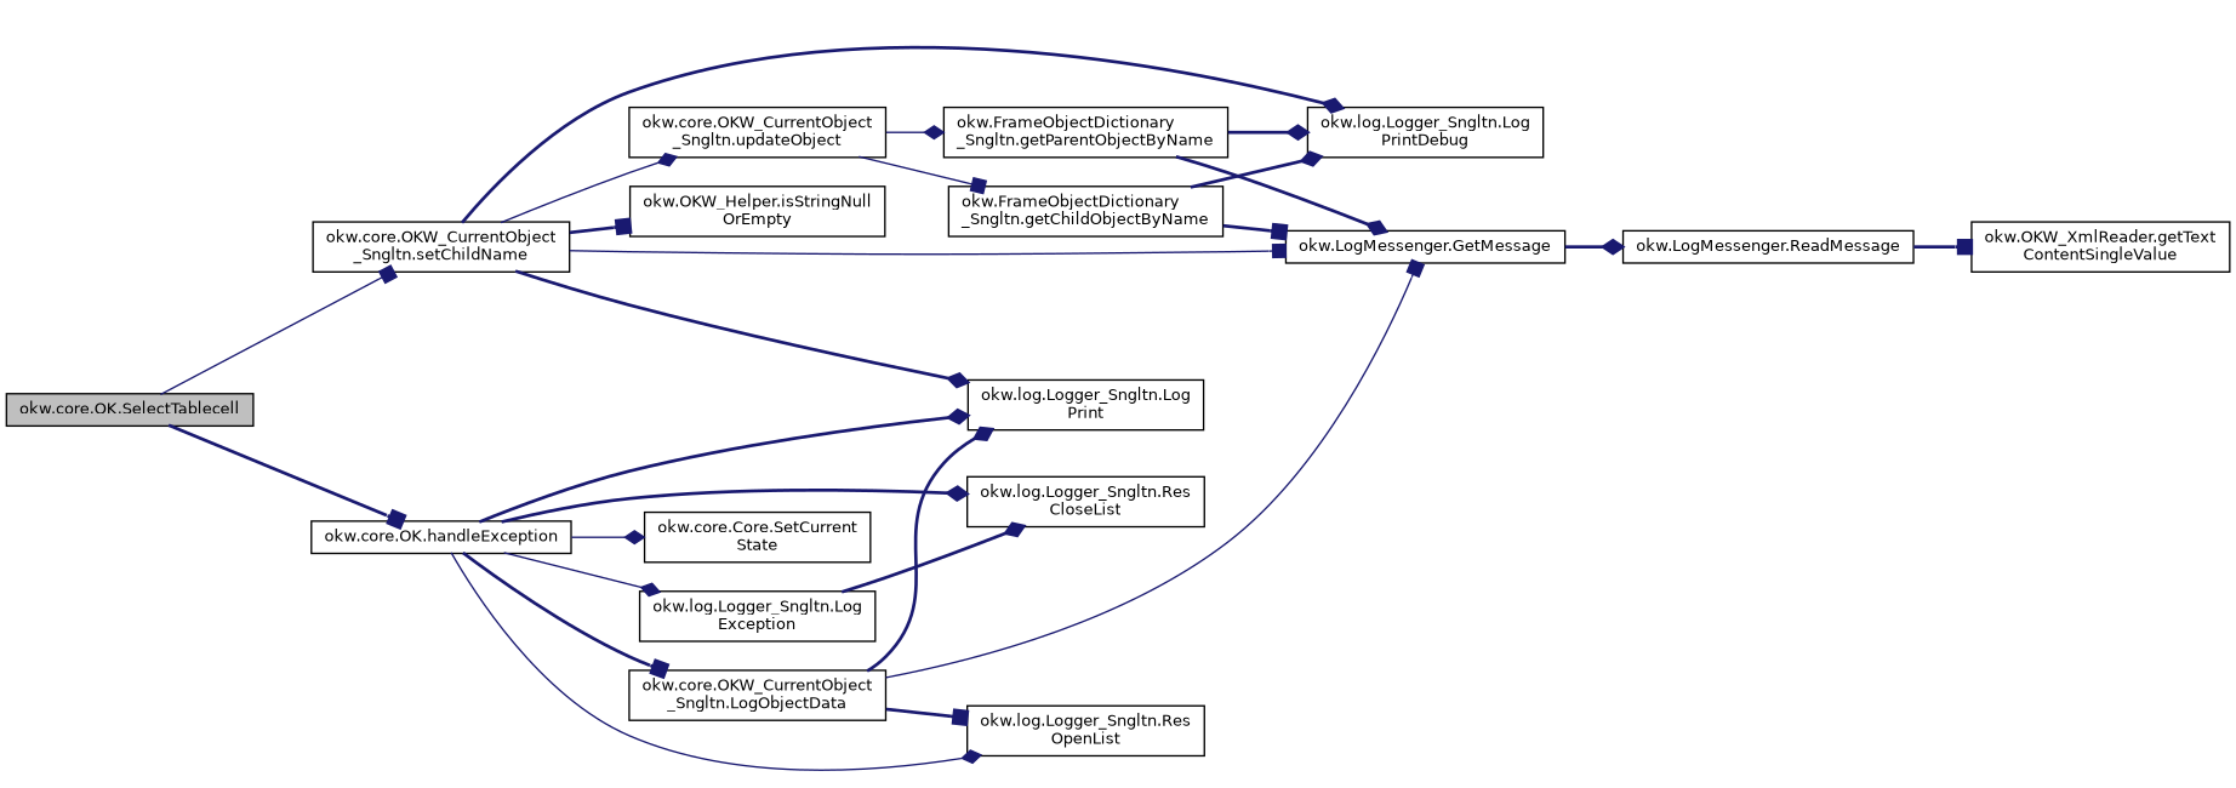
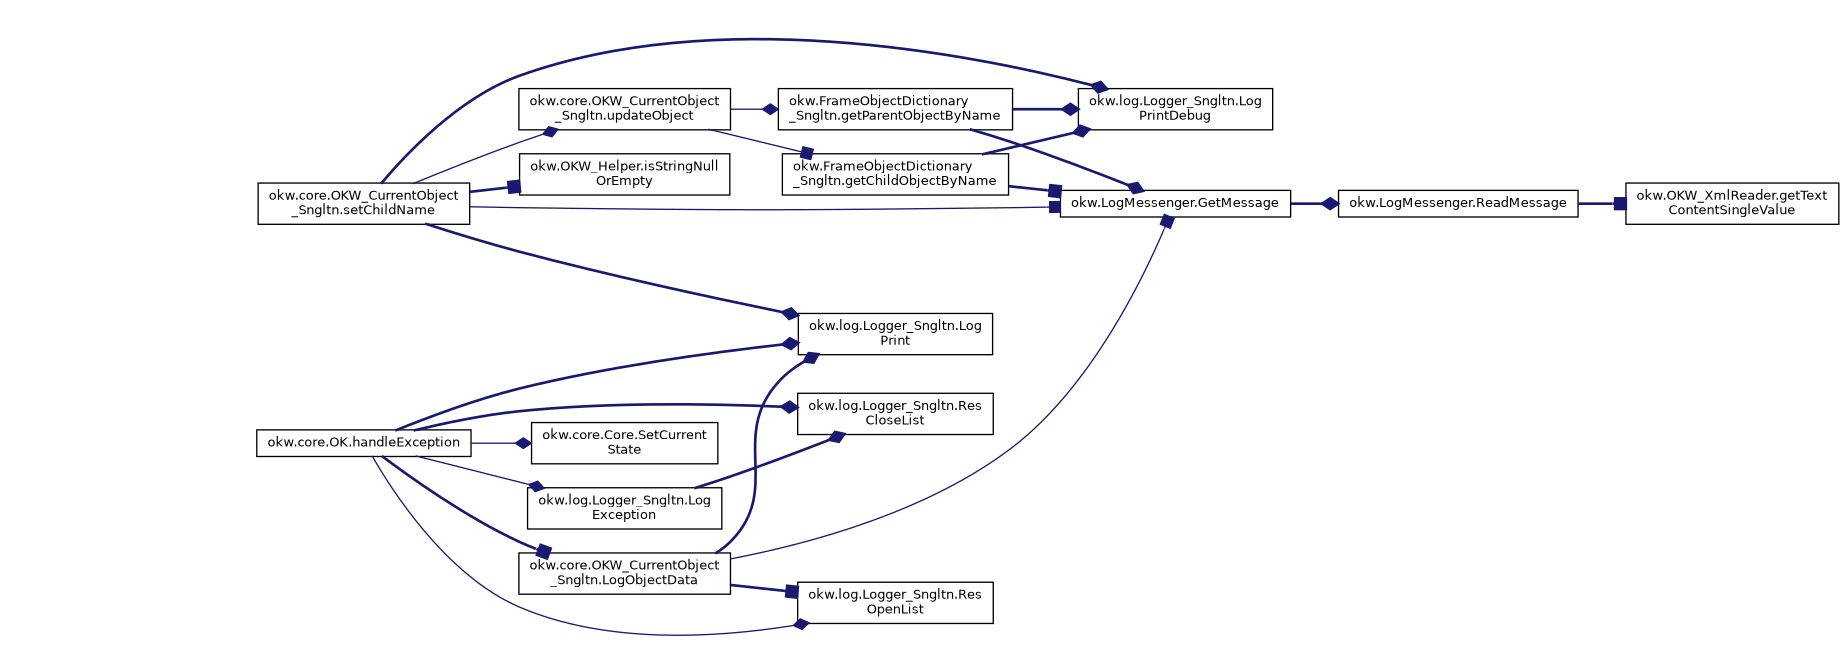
  digraph {
    rankdir=LR
    node [color=black fillcolor=white fontname=Helvetica fontsize=10 shape=record style=filled]
    edge [arrowhead=diamond color=midnightblue fontname=Helvetica fontsize=10 labelfontname=Helvetica labelfontsize=10 style=bold]
-   n1 [fillcolor=grey75 fontcolor=black height=0.2 label="okw.core.OK.SelectTablecell" width=0.4]
    n2 [height=0.2 label="okw.core.OKW_CurrentObject\l_Sngltn.setChildName" width=0.4]
    n3 [height=0.2 label="okw.core.OK.handleException" width=0.4]
    n4 [height=0.2 label="okw.log.Logger_Sngltn.Log\lPrintDebug" width=0.4]
    n5 [height=0.2 label="okw.LogMessenger.GetMessage" width=0.4]
    n6 [height=0.2 label="okw.OKW_Helper.isStringNull\lOrEmpty" width=0.4]
    n7 [height=0.2 label="okw.log.Logger_Sngltn.Log\lPrint" width=0.4]
    n8 [height=0.2 label="okw.core.OKW_CurrentObject\l_Sngltn.updateObject" width=0.4]
    n9 [height=0.2 label="okw.log.Logger_Sngltn.Log\lException" width=0.4]
    n10 [height=0.2 label="okw.log.Logger_Sngltn.Res\lOpenList" width=0.4]
    n11 [height=0.2 label="okw.log.Logger_Sngltn.Res\lCloseList" width=0.4]
    n12 [height=0.2 label="okw.core.OKW_CurrentObject\l_Sngltn.LogObjectData" width=0.4]
    n13 [height=0.2 label="okw.core.Core.SetCurrent\lState" width=0.4]
    n14 [height=0.2 label="okw.LogMessenger.ReadMessage" width=0.4]
    n15 [height=0.2 label="okw.FrameObjectDictionary\l_Sngltn.getParentObjectByName" width=0.4]
    n16 [height=0.2 label="okw.FrameObjectDictionary\l_Sngltn.getChildObjectByName" width=0.4]
    n17 [height=0.2 label="okw.OKW_XmlReader.getText\lContentSingleValue" width=0.4]
-   n1 -> n2 [arrowhead=box style=solid]
-   n1 -> n3 [arrowhead=box]
    n2 -> n4
    n2 -> n5 [arrowhead=box style=solid]
    n2 -> n6 [arrowhead=box]
    n2 -> n7
    n2 -> n8 [style=solid]
    n3 -> n7
    n3 -> n9 [style=solid]
    n3 -> n10 [style=solid]
    n3 -> n11
    n3 -> n12 [arrowhead=box]
    n3 -> n13 [style=solid]
    n5 -> n14
    n8 -> n15 [style=solid]
    n8 -> n16 [arrowhead=box style=solid]
    n9 -> n11
    n12 -> n5 [arrowhead=box style=solid]
    n12 -> n7
    n12 -> n10 [arrowhead=box]
    n14 -> n17 [arrowhead=box]
    n15 -> n4
    n15 -> n5
    n16 -> n4
    n16 -> n5 [arrowhead=box]
  }
